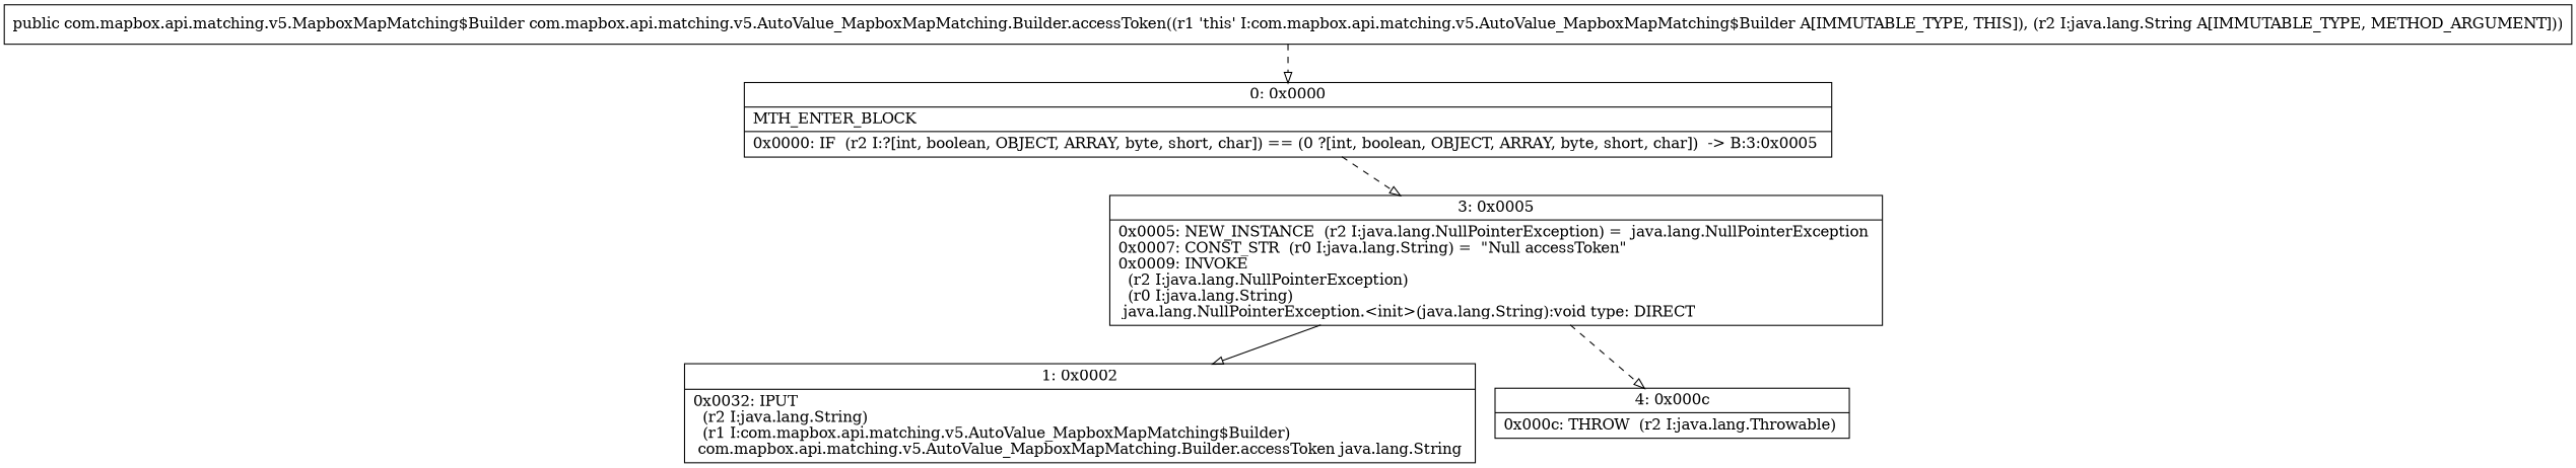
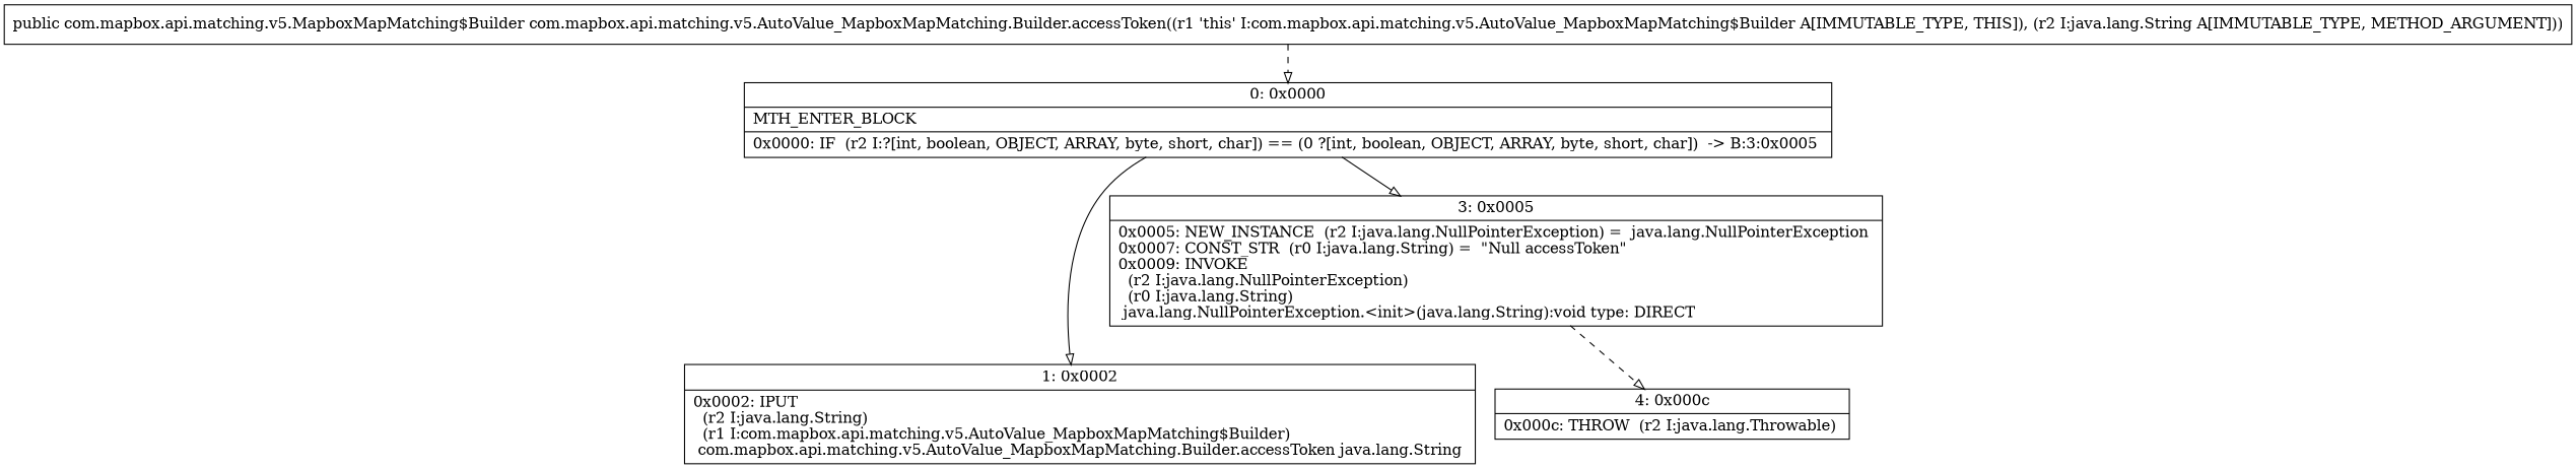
  digraph {
    node [shape=record]
    edge [arrowhead=onormal style=solid]
    n1 [label="{0\:\ 0x0000|MTH_ENTER_BLOCK\l|0x0000: IF  (r2 I:?[int, boolean, OBJECT, ARRAY, byte, short, char]) == (0 ?[int, boolean, OBJECT, ARRAY, byte, short, char])  \-\> B:3:0x0005 \l}"]
-   n2 [label="{1\:\ 0x0002|0x0032: IPUT  \l  (r2 I:java.lang.String)\l  (r1 I:com.mapbox.api.matching.v5.AutoValue_MapboxMapMatching$Builder)\l com.mapbox.api.matching.v5.AutoValue_MapboxMapMatching.Builder.accessToken java.lang.String \l}"]
+   n2 [label="{1\:\ 0x0002|0x0002: IPUT  \l  (r2 I:java.lang.String)\l  (r1 I:com.mapbox.api.matching.v5.AutoValue_MapboxMapMatching$Builder)\l com.mapbox.api.matching.v5.AutoValue_MapboxMapMatching.Builder.accessToken java.lang.String \l}"]
    n3 [label="{3\:\ 0x0005|0x0005: NEW_INSTANCE  (r2 I:java.lang.NullPointerException) =  java.lang.NullPointerException \l0x0007: CONST_STR  (r0 I:java.lang.String) =  \"Null accessToken\" \l0x0009: INVOKE  \l  (r2 I:java.lang.NullPointerException)\l  (r0 I:java.lang.String)\l java.lang.NullPointerException.\<init\>(java.lang.String):void type: DIRECT \l}"]
    n4 [label="{4\:\ 0x000c|0x000c: THROW  (r2 I:java.lang.Throwable) \l}"]
    n5 [label="{public com.mapbox.api.matching.v5.MapboxMapMatching$Builder com.mapbox.api.matching.v5.AutoValue_MapboxMapMatching.Builder.accessToken((r1 'this' I:com.mapbox.api.matching.v5.AutoValue_MapboxMapMatching$Builder A[IMMUTABLE_TYPE, THIS]), (r2 I:java.lang.String A[IMMUTABLE_TYPE, METHOD_ARGUMENT])) }"]
-   n3 -> n2
-   n1 -> n3 [style=dashed]
+   n1 -> n2
+   n1 -> n3
    n3 -> n4 [style=dashed]
    n5 -> n1 [style=dashed]
  }
